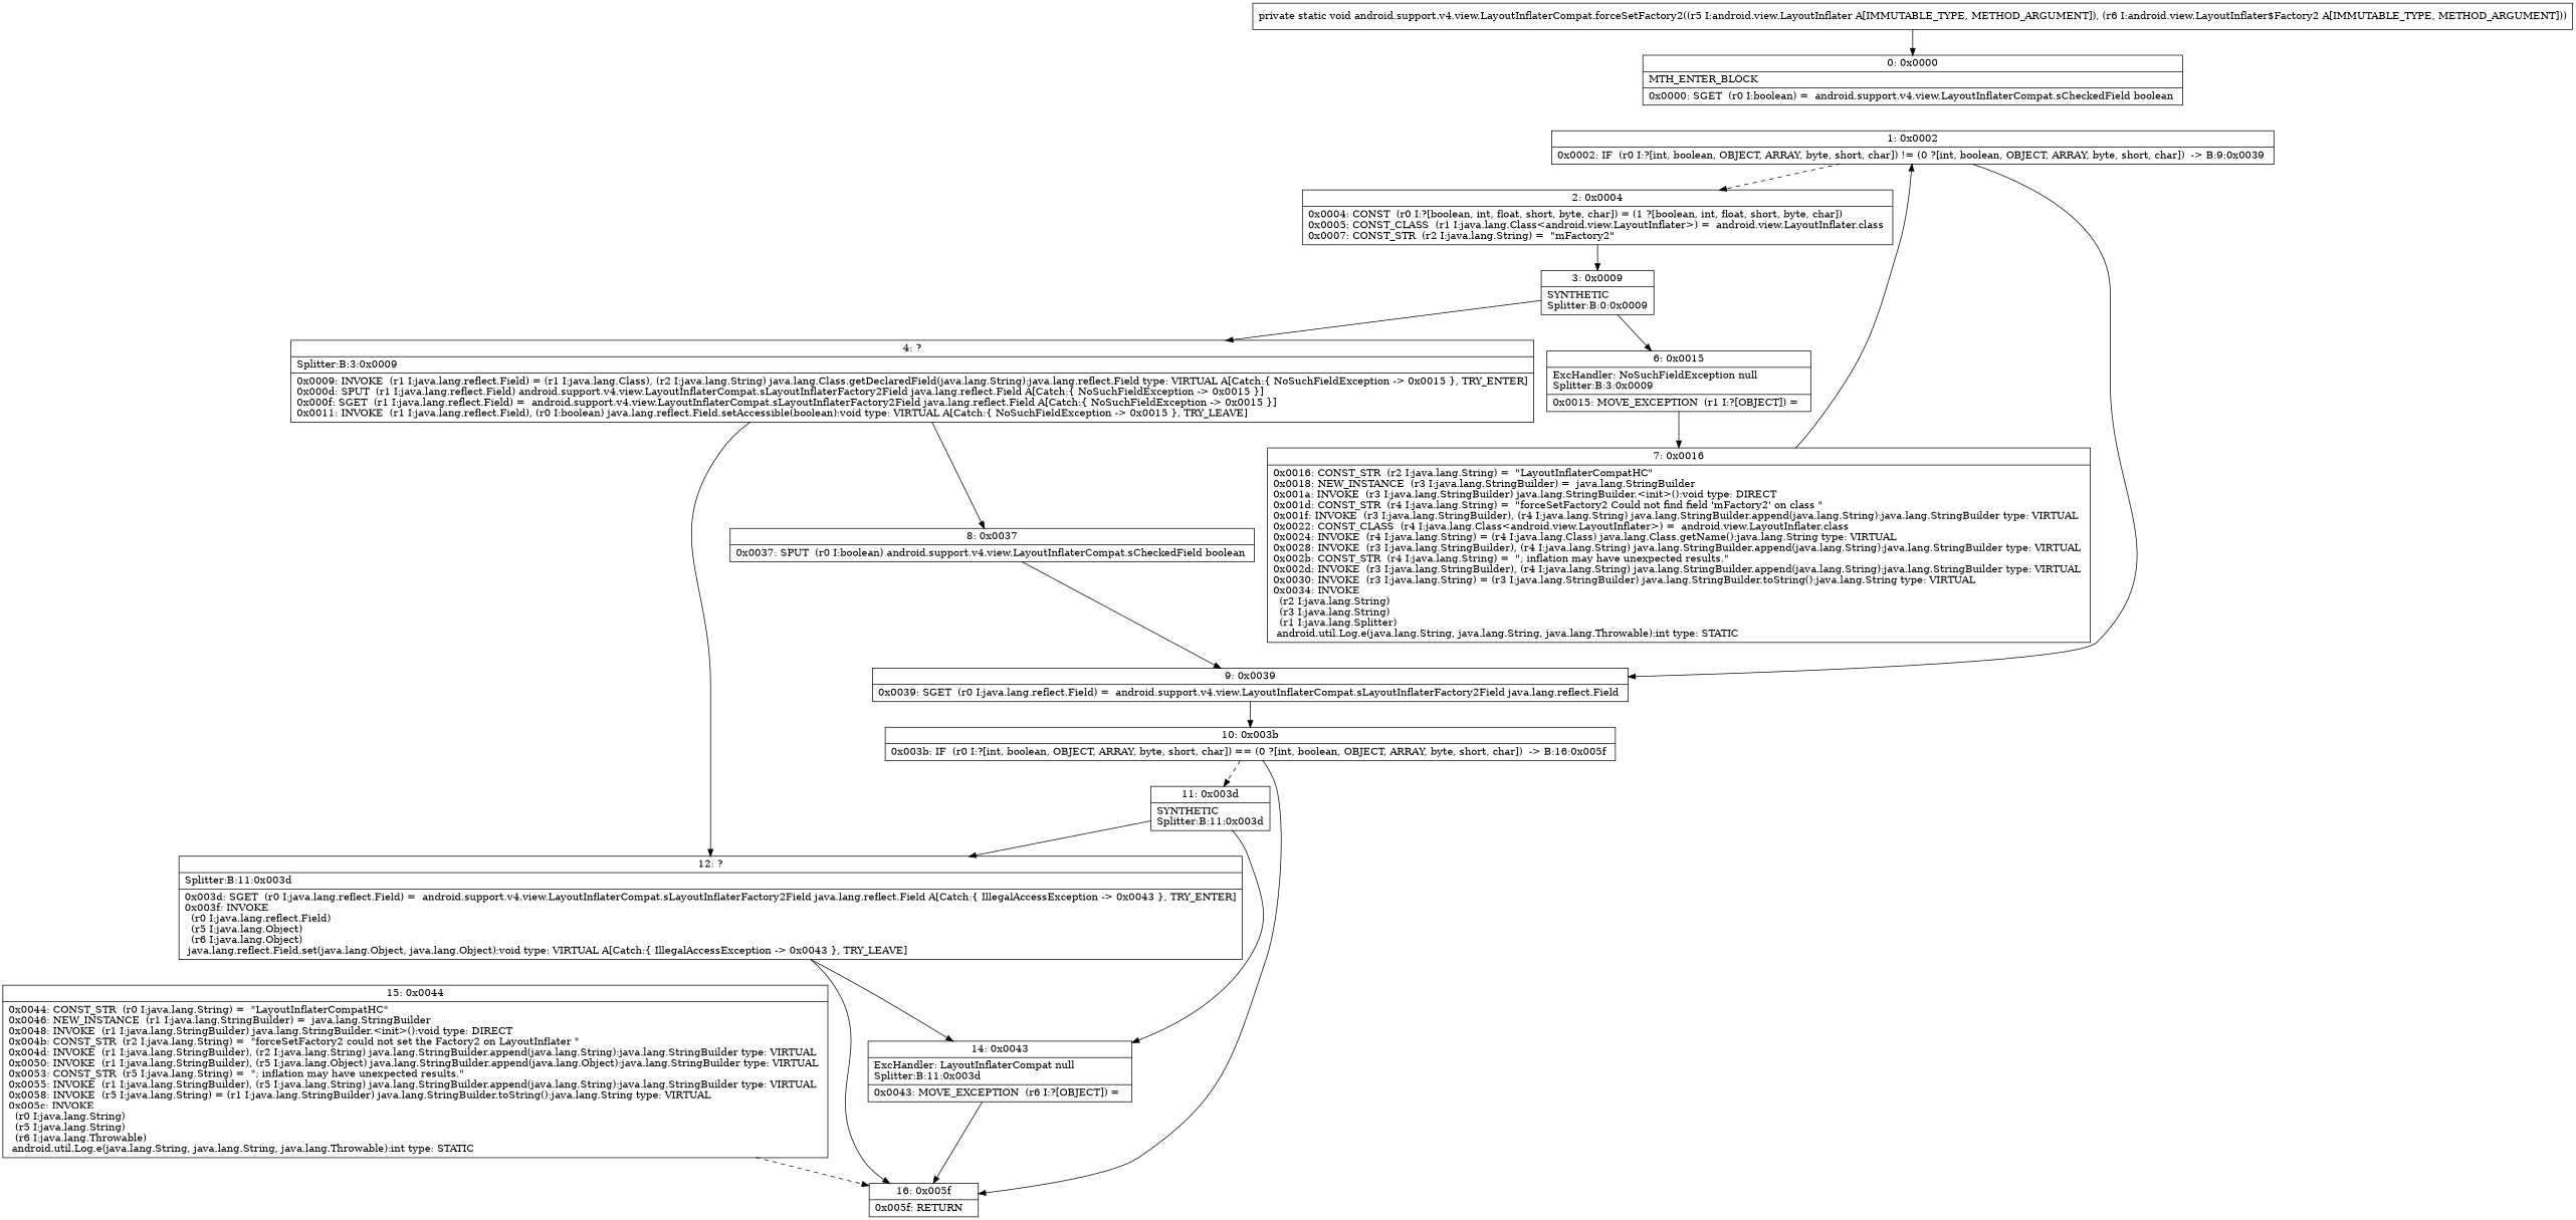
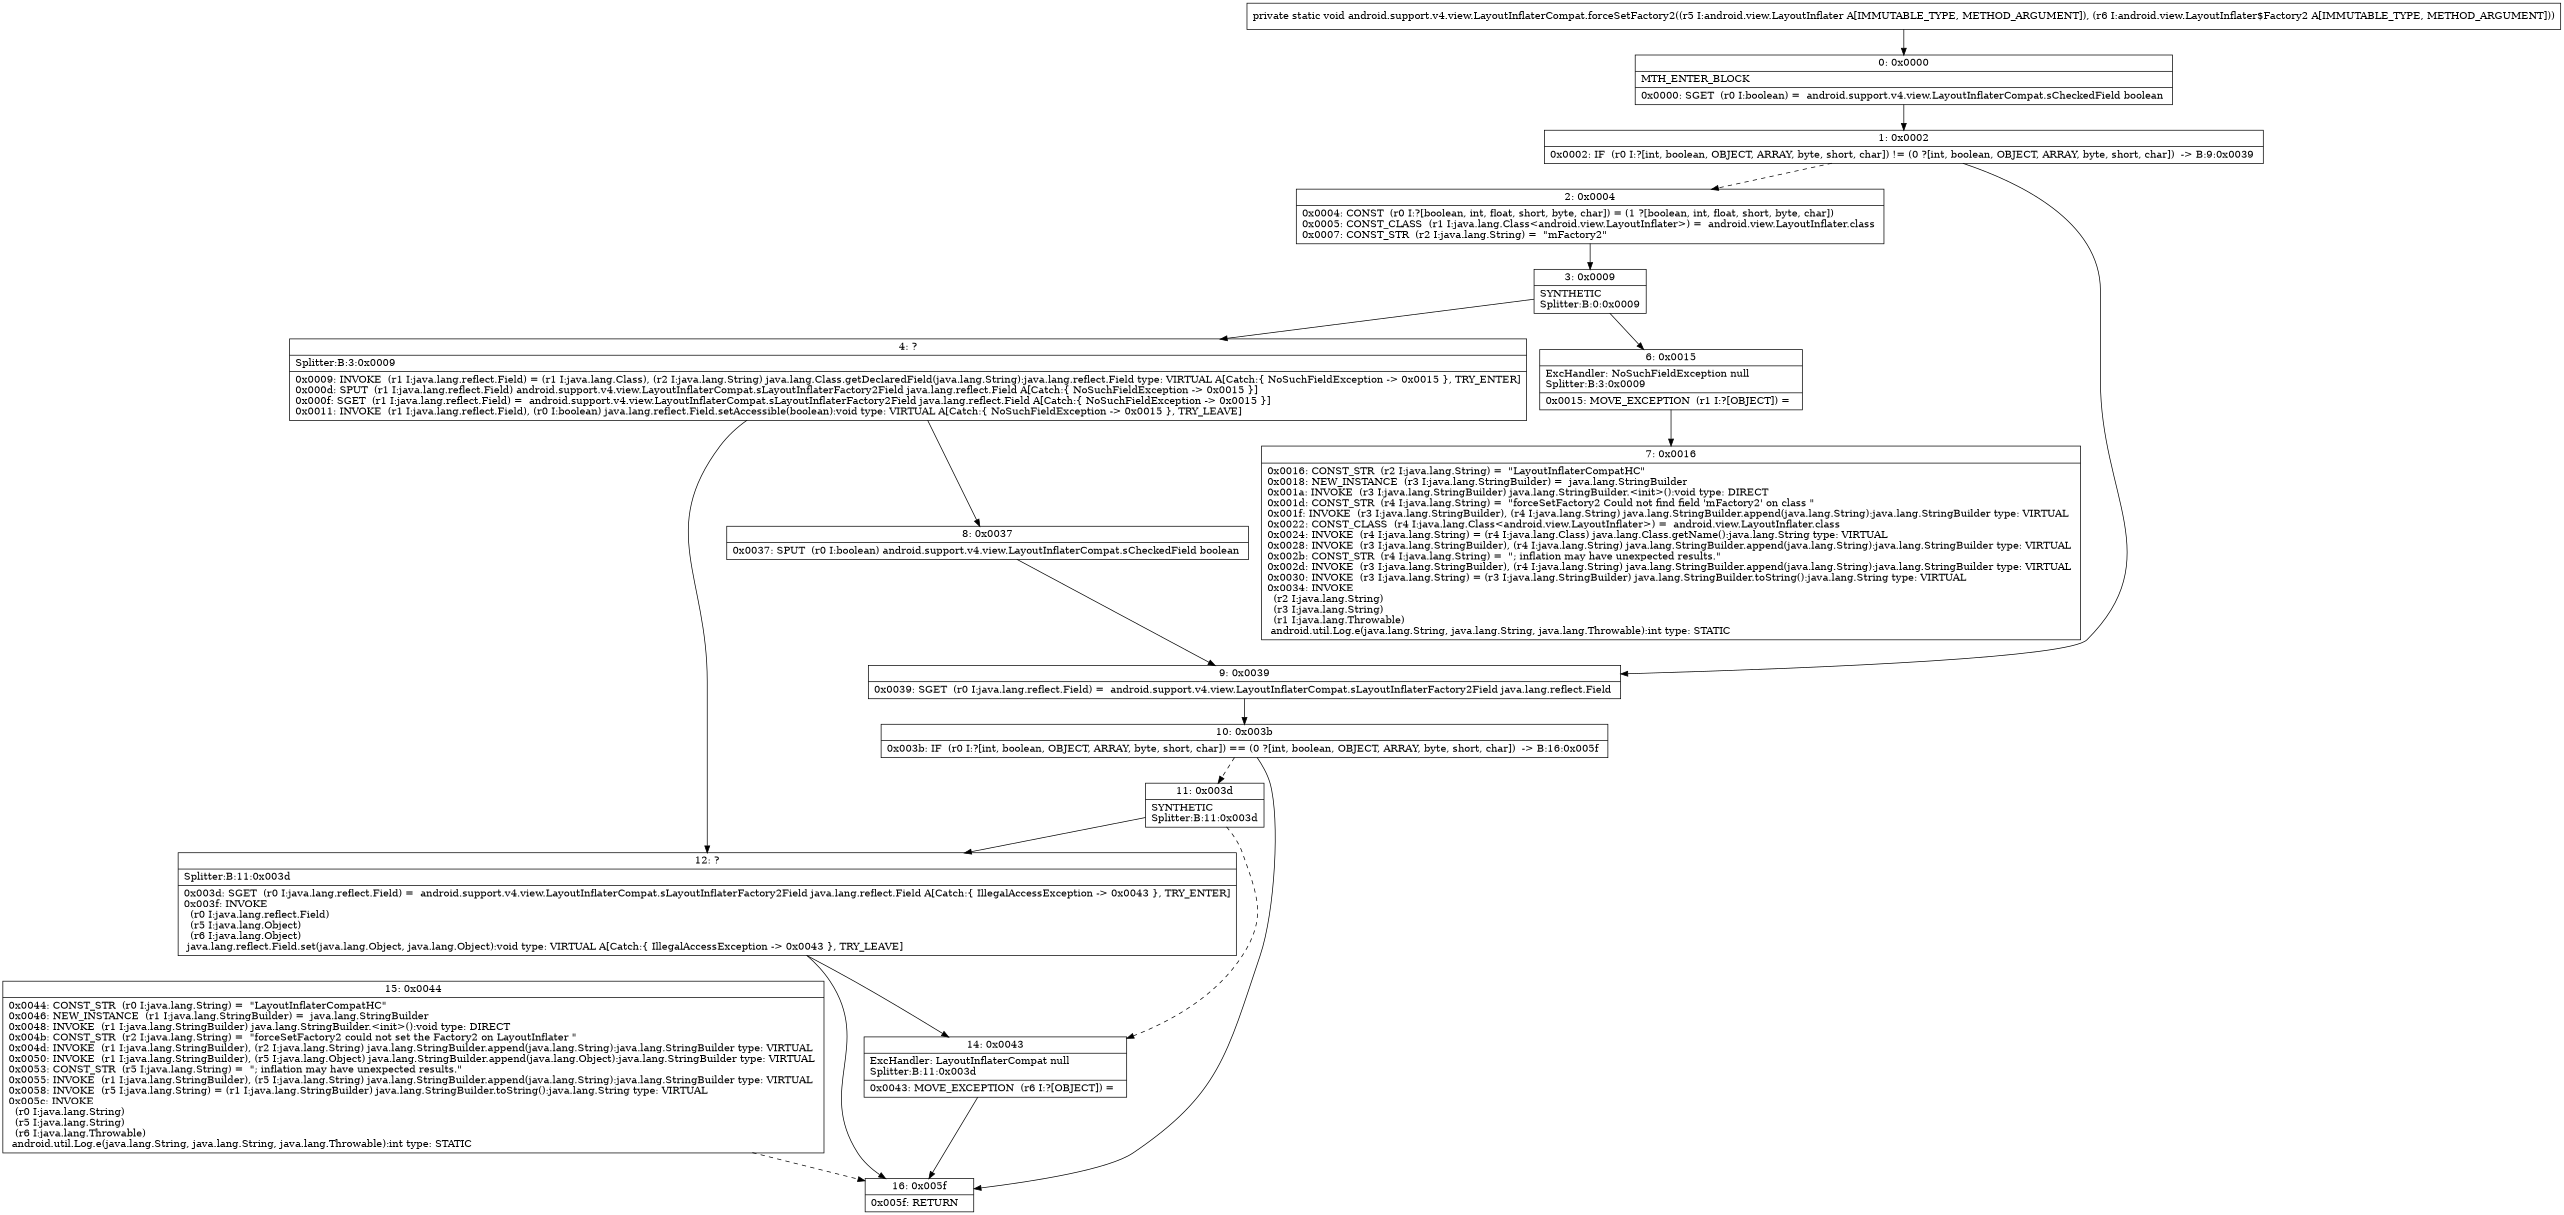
  digraph {
    node [shape=record]
    n1 [label="{0\:\ 0x0000|MTH_ENTER_BLOCK\l|0x0000: SGET  (r0 I:boolean) =  android.support.v4.view.LayoutInflaterCompat.sCheckedField boolean \l}"]
    n2 [label="{1\:\ 0x0002|0x0002: IF  (r0 I:?[int, boolean, OBJECT, ARRAY, byte, short, char]) != (0 ?[int, boolean, OBJECT, ARRAY, byte, short, char])  \-\> B:9:0x0039 \l}"]
    n3 [label="{2\:\ 0x0004|0x0004: CONST  (r0 I:?[boolean, int, float, short, byte, char]) = (1 ?[boolean, int, float, short, byte, char]) \l0x0005: CONST_CLASS  (r1 I:java.lang.Class\<android.view.LayoutInflater\>) =  android.view.LayoutInflater.class \l0x0007: CONST_STR  (r2 I:java.lang.String) =  \"mFactory2\" \l}"]
    n4 [label="{9\:\ 0x0039|0x0039: SGET  (r0 I:java.lang.reflect.Field) =  android.support.v4.view.LayoutInflaterCompat.sLayoutInflaterFactory2Field java.lang.reflect.Field \l}"]
    n5 [label="{3\:\ 0x0009|SYNTHETIC\lSplitter:B:0:0x0009\l}"]
    n6 [label="{10\:\ 0x003b|0x003b: IF  (r0 I:?[int, boolean, OBJECT, ARRAY, byte, short, char]) == (0 ?[int, boolean, OBJECT, ARRAY, byte, short, char])  \-\> B:16:0x005f \l}"]
    n7 [label="{4\:\ ?|Splitter:B:3:0x0009\l|0x0009: INVOKE  (r1 I:java.lang.reflect.Field) = (r1 I:java.lang.Class), (r2 I:java.lang.String) java.lang.Class.getDeclaredField(java.lang.String):java.lang.reflect.Field type: VIRTUAL A[Catch:\{ NoSuchFieldException \-\> 0x0015 \}, TRY_ENTER]\l0x000d: SPUT  (r1 I:java.lang.reflect.Field) android.support.v4.view.LayoutInflaterCompat.sLayoutInflaterFactory2Field java.lang.reflect.Field A[Catch:\{ NoSuchFieldException \-\> 0x0015 \}]\l0x000f: SGET  (r1 I:java.lang.reflect.Field) =  android.support.v4.view.LayoutInflaterCompat.sLayoutInflaterFactory2Field java.lang.reflect.Field A[Catch:\{ NoSuchFieldException \-\> 0x0015 \}]\l0x0011: INVOKE  (r1 I:java.lang.reflect.Field), (r0 I:boolean) java.lang.reflect.Field.setAccessible(boolean):void type: VIRTUAL A[Catch:\{ NoSuchFieldException \-\> 0x0015 \}, TRY_LEAVE]\l}"]
    n8 [label="{6\:\ 0x0015|ExcHandler: NoSuchFieldException null\lSplitter:B:3:0x0009\l|0x0015: MOVE_EXCEPTION  (r1 I:?[OBJECT]) =  \l}"]
    n9 [label="{8\:\ 0x0037|0x0037: SPUT  (r0 I:boolean) android.support.v4.view.LayoutInflaterCompat.sCheckedField boolean \l}"]
    n10 [label="{12\:\ ?|Splitter:B:11:0x003d\l|0x003d: SGET  (r0 I:java.lang.reflect.Field) =  android.support.v4.view.LayoutInflaterCompat.sLayoutInflaterFactory2Field java.lang.reflect.Field A[Catch:\{ IllegalAccessException \-\> 0x0043 \}, TRY_ENTER]\l0x003f: INVOKE  \l  (r0 I:java.lang.reflect.Field)\l  (r5 I:java.lang.Object)\l  (r6 I:java.lang.Object)\l java.lang.reflect.Field.set(java.lang.Object, java.lang.Object):void type: VIRTUAL A[Catch:\{ IllegalAccessException \-\> 0x0043 \}, TRY_LEAVE]\l}"]
-   n11 [label="{7\:\ 0x0016|0x0016: CONST_STR  (r2 I:java.lang.String) =  \"LayoutInflaterCompatHC\" \l0x0018: NEW_INSTANCE  (r3 I:java.lang.StringBuilder) =  java.lang.StringBuilder \l0x001a: INVOKE  (r3 I:java.lang.StringBuilder) java.lang.StringBuilder.\<init\>():void type: DIRECT \l0x001d: CONST_STR  (r4 I:java.lang.String) =  \"forceSetFactory2 Could not find field 'mFactory2' on class \" \l0x001f: INVOKE  (r3 I:java.lang.StringBuilder), (r4 I:java.lang.String) java.lang.StringBuilder.append(java.lang.String):java.lang.StringBuilder type: VIRTUAL \l0x0022: CONST_CLASS  (r4 I:java.lang.Class\<android.view.LayoutInflater\>) =  android.view.LayoutInflater.class \l0x0024: INVOKE  (r4 I:java.lang.String) = (r4 I:java.lang.Class) java.lang.Class.getName():java.lang.String type: VIRTUAL \l0x0028: INVOKE  (r3 I:java.lang.StringBuilder), (r4 I:java.lang.String) java.lang.StringBuilder.append(java.lang.String):java.lang.StringBuilder type: VIRTUAL \l0x002b: CONST_STR  (r4 I:java.lang.String) =  \"; inflation may have unexpected results.\" \l0x002d: INVOKE  (r3 I:java.lang.StringBuilder), (r4 I:java.lang.String) java.lang.StringBuilder.append(java.lang.String):java.lang.StringBuilder type: VIRTUAL \l0x0030: INVOKE  (r3 I:java.lang.String) = (r3 I:java.lang.StringBuilder) java.lang.StringBuilder.toString():java.lang.String type: VIRTUAL \l0x0034: INVOKE  \l  (r2 I:java.lang.String)\l  (r3 I:java.lang.String)\l  (r1 I:java.lang.Splitter)\l android.util.Log.e(java.lang.String, java.lang.String, java.lang.Throwable):int type: STATIC \l}"]
+   n11 [label="{7\:\ 0x0016|0x0016: CONST_STR  (r2 I:java.lang.String) =  \"LayoutInflaterCompatHC\" \l0x0018: NEW_INSTANCE  (r3 I:java.lang.StringBuilder) =  java.lang.StringBuilder \l0x001a: INVOKE  (r3 I:java.lang.StringBuilder) java.lang.StringBuilder.\<init\>():void type: DIRECT \l0x001d: CONST_STR  (r4 I:java.lang.String) =  \"forceSetFactory2 Could not find field 'mFactory2' on class \" \l0x001f: INVOKE  (r3 I:java.lang.StringBuilder), (r4 I:java.lang.String) java.lang.StringBuilder.append(java.lang.String):java.lang.StringBuilder type: VIRTUAL \l0x0022: CONST_CLASS  (r4 I:java.lang.Class\<android.view.LayoutInflater\>) =  android.view.LayoutInflater.class \l0x0024: INVOKE  (r4 I:java.lang.String) = (r4 I:java.lang.Class) java.lang.Class.getName():java.lang.String type: VIRTUAL \l0x0028: INVOKE  (r3 I:java.lang.StringBuilder), (r4 I:java.lang.String) java.lang.StringBuilder.append(java.lang.String):java.lang.StringBuilder type: VIRTUAL \l0x002b: CONST_STR  (r4 I:java.lang.String) =  \"; inflation may have unexpected results.\" \l0x002d: INVOKE  (r3 I:java.lang.StringBuilder), (r4 I:java.lang.String) java.lang.StringBuilder.append(java.lang.String):java.lang.StringBuilder type: VIRTUAL \l0x0030: INVOKE  (r3 I:java.lang.String) = (r3 I:java.lang.StringBuilder) java.lang.StringBuilder.toString():java.lang.String type: VIRTUAL \l0x0034: INVOKE  \l  (r2 I:java.lang.String)\l  (r3 I:java.lang.String)\l  (r1 I:java.lang.Throwable)\l android.util.Log.e(java.lang.String, java.lang.String, java.lang.Throwable):int type: STATIC \l}"]
    n12 [label="{11\:\ 0x003d|SYNTHETIC\lSplitter:B:11:0x003d\l}"]
    n13 [label="{16\:\ 0x005f|0x005f: RETURN   \l}"]
    n14 [label="{14\:\ 0x0043|ExcHandler: LayoutInflaterCompat null\lSplitter:B:11:0x003d\l|0x0043: MOVE_EXCEPTION  (r6 I:?[OBJECT]) =  \l}"]
    n15 [label="{15\:\ 0x0044|0x0044: CONST_STR  (r0 I:java.lang.String) =  \"LayoutInflaterCompatHC\" \l0x0046: NEW_INSTANCE  (r1 I:java.lang.StringBuilder) =  java.lang.StringBuilder \l0x0048: INVOKE  (r1 I:java.lang.StringBuilder) java.lang.StringBuilder.\<init\>():void type: DIRECT \l0x004b: CONST_STR  (r2 I:java.lang.String) =  \"forceSetFactory2 could not set the Factory2 on LayoutInflater \" \l0x004d: INVOKE  (r1 I:java.lang.StringBuilder), (r2 I:java.lang.String) java.lang.StringBuilder.append(java.lang.String):java.lang.StringBuilder type: VIRTUAL \l0x0050: INVOKE  (r1 I:java.lang.StringBuilder), (r5 I:java.lang.Object) java.lang.StringBuilder.append(java.lang.Object):java.lang.StringBuilder type: VIRTUAL \l0x0053: CONST_STR  (r5 I:java.lang.String) =  \"; inflation may have unexpected results.\" \l0x0055: INVOKE  (r1 I:java.lang.StringBuilder), (r5 I:java.lang.String) java.lang.StringBuilder.append(java.lang.String):java.lang.StringBuilder type: VIRTUAL \l0x0058: INVOKE  (r5 I:java.lang.String) = (r1 I:java.lang.StringBuilder) java.lang.StringBuilder.toString():java.lang.String type: VIRTUAL \l0x005c: INVOKE  \l  (r0 I:java.lang.String)\l  (r5 I:java.lang.String)\l  (r6 I:java.lang.Throwable)\l android.util.Log.e(java.lang.String, java.lang.String, java.lang.Throwable):int type: STATIC \l}"]
    n16 [label="{private static void android.support.v4.view.LayoutInflaterCompat.forceSetFactory2((r5 I:android.view.LayoutInflater A[IMMUTABLE_TYPE, METHOD_ARGUMENT]), (r6 I:android.view.LayoutInflater$Factory2 A[IMMUTABLE_TYPE, METHOD_ARGUMENT])) }"]
-   n11 -> n2
+   n1 -> n2
    n2 -> n3 [style=dashed]
    n2 -> n4
    n3 -> n5
    n4 -> n6
    n5 -> n7
    n5 -> n8
    n6 -> n12 [style=dashed]
    n6 -> n13
    n7 -> n9
    n7 -> n10
    n8 -> n11
    n9 -> n4
    n10 -> n13
    n10 -> n14
    n12 -> n10
-   n12 -> n14
+   n12 -> n14 [style=dashed]
    n14 -> n13
    n15 -> n13 [style=dashed]
    n16 -> n1
  }
